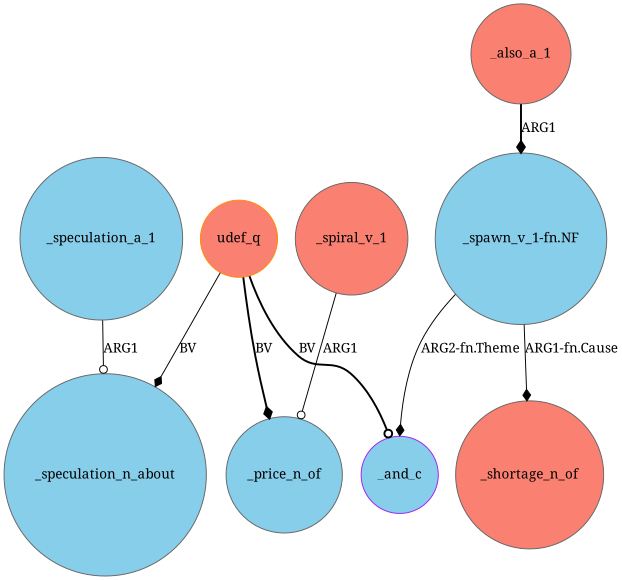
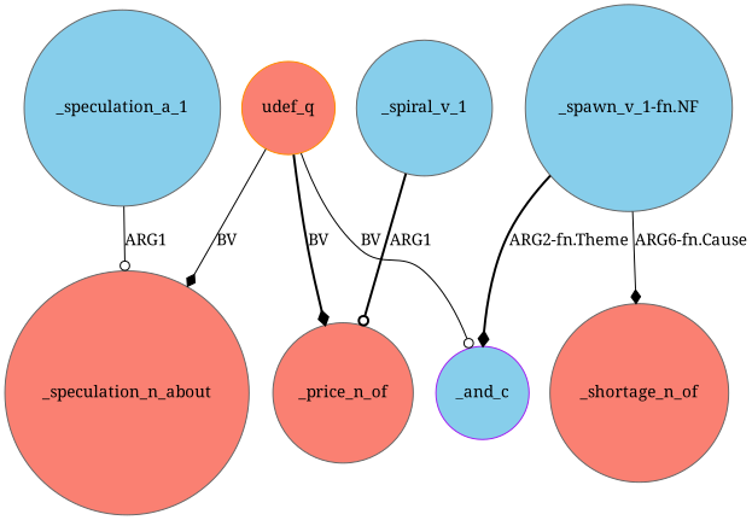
  digraph {
    fontname="Noto Serif"
    node [color=gray40 fillcolor=skyblue fontname="Noto Serif" shape=circle style=filled]
    edge [arrowhead=diamond fontname="Noto Serif" style=solid]
    udef_q [color=darkorange fillcolor=salmon]
-   _speculation_n_about
-   _price_n_of
+   _speculation_n_about [fillcolor=salmon]
+   _price_n_of [fillcolor=salmon]
    _and_c [color=purple]
    n5 [label=_speculation_a_1]
-   _spiral_v_1 [fillcolor=salmon]
+   _spiral_v_1
    _shortage_n_of [fillcolor=salmon]
    "_spawn_v_1-fn.NF"
-   _also_a_1 [fillcolor=salmon]
    udef_q -> _speculation_n_about [label=BV]
    udef_q -> _price_n_of [label=BV style=bold]
-   udef_q -> _and_c [arrowhead=odot label=BV style=bold]
+   udef_q -> _and_c [arrowhead=odot label=BV]
    n5 -> _speculation_n_about [arrowhead=odot label=ARG1]
-   _spiral_v_1 -> _price_n_of [arrowhead=odot label=ARG1]
-   "_spawn_v_1-fn.NF" -> _and_c [label="ARG2-fn.Theme"]
-   "_spawn_v_1-fn.NF" -> _shortage_n_of [label="ARG1-fn.Cause"]
-   _also_a_1 -> "_spawn_v_1-fn.NF" [label=ARG1 style=bold]
+   _spiral_v_1 -> _price_n_of [arrowhead=odot label=ARG1 style=bold]
+   "_spawn_v_1-fn.NF" -> _and_c [label="ARG2-fn.Theme" style=bold]
+   "_spawn_v_1-fn.NF" -> _shortage_n_of [label="ARG6-fn.Cause"]
  }
